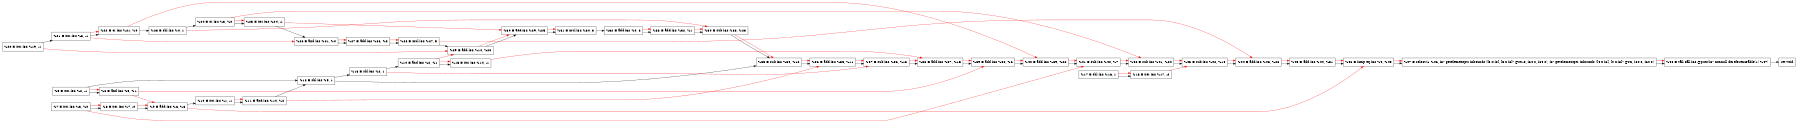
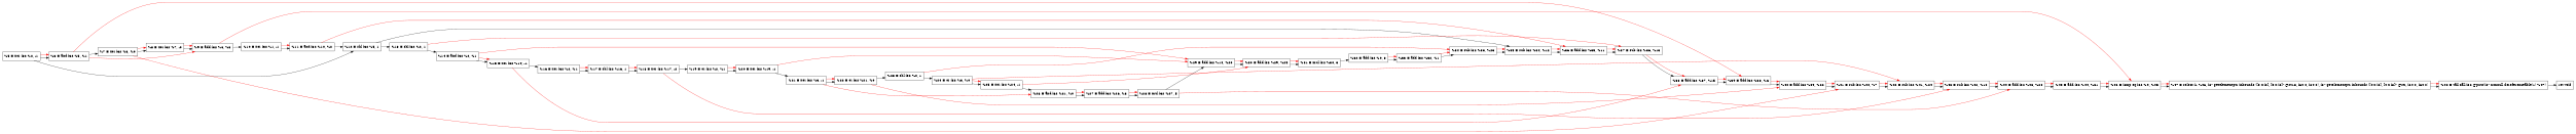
  digraph {
    rankdir=LR
    node [shape=record]
    edge [color=red]
    n1 [label="  %5 = xor i32 %2, -1"]
    n2 [label="  %6 = and i32 %5, %1"]
    n3 [label="  %12 = shl i32 %5, 1"]
    n4 [label="  %7 = xor i32 %3, %0"]
    n5 [label="  %9 = add i32 %6, %8"]
    n6 [label="  %39 = add i32 %38, %6"]
    n7 [label="  %13 = shl i32 %2, 1"]
    n8 [label="  %35 = sub i32 %34, %12"]
    n9 [label="%8 = xor i32 %7, -0"]
    n10 [label="  %41 = sub i32 %40, %7"]
    n11 [label="  %10 = xor i32 %1, -1"]
    n12 [label="  %46 = icmp eq i32 %9, %45"]
    n13 [label="  %40 = add i32 %39, %22"]
    n14 [label="  %42 = sub i32 %41, %24"]
    n15 [label="  %11 = and i32 %10, %2"]
    n16 [label="  %47 = select i1 %46, i8* getelementptr inbounds ([5 x i8], [5 x i8]* @str.3, i64 0, i64 0), i8* getelementptr inbounds ([4 x i8], [4 x i8]* @str, i64 0, i64 0)"]
    n17 [label="  %36 = add i32 %35, %11"]
    n18 [label="  %37 = sub i32 %36, %13"]
    n19 [label="  %14 = and i32 %2, %1"]
    n20 [label="  %15 = xor i32 %14, -1"]
    n21 [label="  %29 = add i32 %14, %20"]
    n22 [label="  %38 = add i32 %37, %15"]
+   n23 [label="  %16 = xor i32 %2, %1"]
    n24 [label="  %30 = add i32 %29, %25"]
    n25 [label="  %17 = shl i32 %16, 1"]
    n26 [label="  %18 = xor i32 %17, -2"]
+   n27 [label="  %19 = or i32 %2, %1"]
    n28 [label="  %43 = sub i32 %42, %18"]
    n29 [label="  %20 = xor i32 %19, -1"]
    n30 [label="  %44 = add i32 %43, %28"]
    n31 [label="  %21 = xor i32 %3, -1"]
    n32 [label="  %22 = or i32 %21, %0"]
    n33 [label="  %26 = and i32 %21, %0"]
    n34 [label="  %23 = shl i32 %0, 1"]
    n35 [label="  %27 = add i32 %26, %3"]
    n36 [label="  %24 = or i32 %3, %0"]
    n37 [label="  %34 = sub i32 %33, %23"]
    n38 [label="  %25 = xor i32 %24, -1"]
    n39 [label="  %31 = mul i32 %30, 3"]
    n40 [label="  %28 = mul i32 %27, 5"]
    n41 [label="  %45 = add i32 %44, %31"]
    n42 [label="  %32 = add i32 %0, 3"]
    n43 [label="  %33 = add i32 %32, %1"]
    n44 [label="  %48 = tail call i32 @puts(i8* nonnull dereferenceable(1) %47)"]
    n45 [label="  ret void"]
    n1 -> n2 [color=""]
    n1 -> n2
    n1 -> n3 [color=black]
+   n2 -> n4 [color=""]
    n2 -> n5
    n2 -> n6
    n3 -> n7 [color=""]
    n3 -> n8 [color=black]
    n4 -> n9 [color=""]
    n4 -> n9
    n4 -> n10
    n5 -> n11 [color=""]
    n5 -> n12
    n6 -> n13 [color=""]
    n6 -> n13
    n7 -> n18
    n7 -> n19 [color=""]
    n8 -> n17 [color=""]
    n8 -> n17
    n9 -> n5 [color=""]
    n9 -> n5
    n10 -> n14 [color=""]
    n10 -> n14
    n11 -> n15 [color=""]
    n11 -> n15
    n12 -> n16 [color=""]
    n12 -> n16
    n13 -> n10 [color=""]
    n13 -> n10
    n14 -> n28 [color=""]
    n14 -> n28
    n15 -> n3 [color=""]
    n15 -> n17
    n16 -> n44 [color=""]
    n16 -> n44
    n17 -> n18 [color=""]
    n17 -> n18
    n18 -> n22 [color=""]
    n18 -> n22
    n19 -> n20 [color=""]
    n19 -> n20
    n19 -> n21
    n20 -> n22
+   n20 -> n23 [color=""]
    n21 -> n24 [color=""]
    n21 -> n24
    n22 -> n6 [color=""]
    n22 -> n6
+   n23 -> n25 [color=""]
+   n23 -> n25
    n24 -> n39 [color=""]
    n24 -> n39
    n25 -> n26 [color=""]
    n25 -> n26
+   n26 -> n27 [color=""]
    n26 -> n28
+   n27 -> n29 [color=""]
+   n27 -> n29
    n28 -> n30 [color=""]
    n28 -> n30
    n29 -> n21
    n29 -> n31 [color=""]
    n30 -> n41 [color=""]
    n30 -> n41
    n31 -> n32 [color=""]
    n31 -> n32
    n31 -> n33
    n32 -> n13
    n32 -> n34 [color=""]
    n33 -> n35 [color=""]
    n33 -> n35
    n34 -> n36 [color=""]
    n34 -> n37
    n35 -> n40 [color=""]
    n35 -> n40
    n36 -> n14
    n36 -> n38 [color=""]
    n36 -> n38
    n37 -> n8 [color=""]
    n37 -> n8
    n38 -> n24
    n38 -> n33 [color=""]
    n39 -> n42 [color=""]
    n40 -> n21 [color=""]
    n40 -> n30
    n41 -> n12 [color=""]
    n41 -> n12
    n42 -> n43 [color=""]
    n42 -> n43
    n43 -> n37 [color=""]
    n43 -> n37
    n44 -> n45 [color=""]
  }
